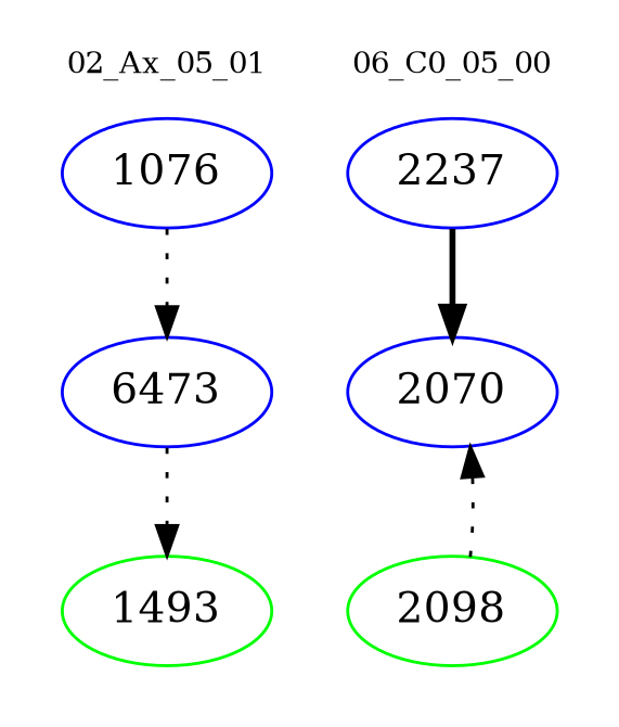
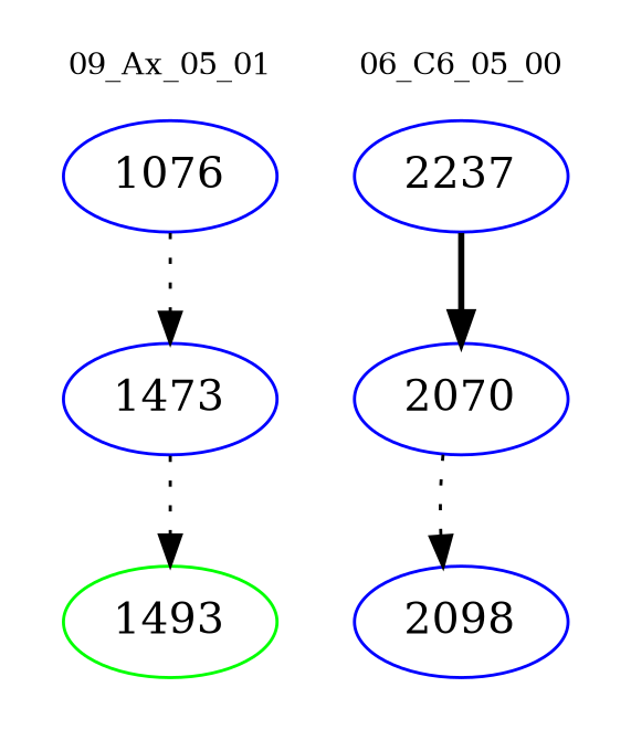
  digraph {
    node [color=blue]
    edge [color=black style=dotted]
    n1 [label=1076]
-   n2 [label=6473]
+   n2 [label=1473]
    n3 [color=green label=1493]
    n4 [label=2237]
    n5 [label=2070]
-   n6 [color=green label=2098]
+   n6 [label=2098]
    subgraph cluster_1 {
      color=white
      fontsize=10
-     label="02_Ax_05_01"
+     label="09_Ax_05_01"
      n1
      n2
      n3
    }
    subgraph cluster_2 {
      color=white
      fontsize=10
-     label="06_C0_05_00"
+     label="06_C6_05_00"
      n4
      n5
      n6
    }
    n1 -> n2
    n2 -> n3
    n4 -> n5 [style=bold]
-   n6 -> n5
+   n5 -> n6
  }
